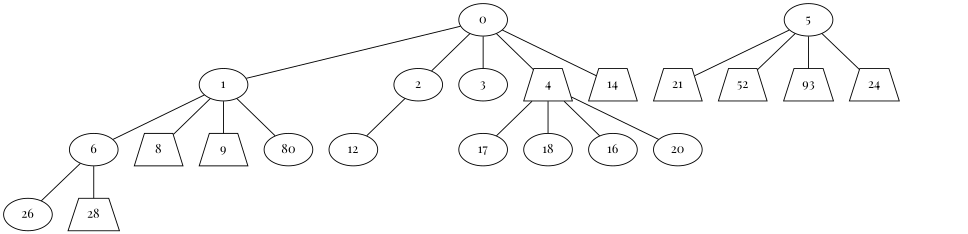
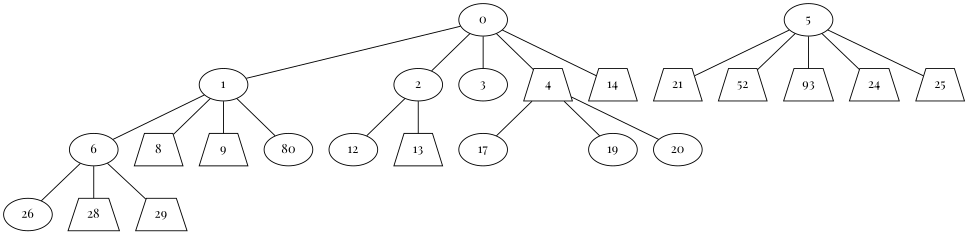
  graph {
    fontname="Playfair Display"
    node [fontname="Playfair Display" shape=ellipse]
    edge [fontname="Playfair Display"]
    0
    1
    2
    3
    4 [shape=trapezium]
    14 [shape=trapezium]
    6
    8 [shape=trapezium]
    9 [shape=trapezium]
    n10 [label=80]
    12
+   13 [shape=trapezium]
    17
-   18
-   19 [label=16]
+   19
    20
    21 [shape=trapezium]
    5
    n19 [label=52 shape=trapezium]
    n20 [label=93 shape=trapezium]
    24 [shape=trapezium]
+   25 [shape=trapezium]
    26
    28 [shape=trapezium]
+   29 [shape=trapezium]
    0 -- 1
    0 -- 2
    0 -- 3
    0 -- 4
    0 -- 14
    1 -- 6
    1 -- 8
    1 -- 9
    1 -- n10
    2 -- 12
+   2 -- 13
    4 -- 17
-   4 -- 18
    4 -- 19
    4 -- 20
    6 -- 26
    6 -- 28
+   6 -- 29
    5 -- 21
    5 -- n19
    5 -- n20
    5 -- 24
+   5 -- 25
  }
